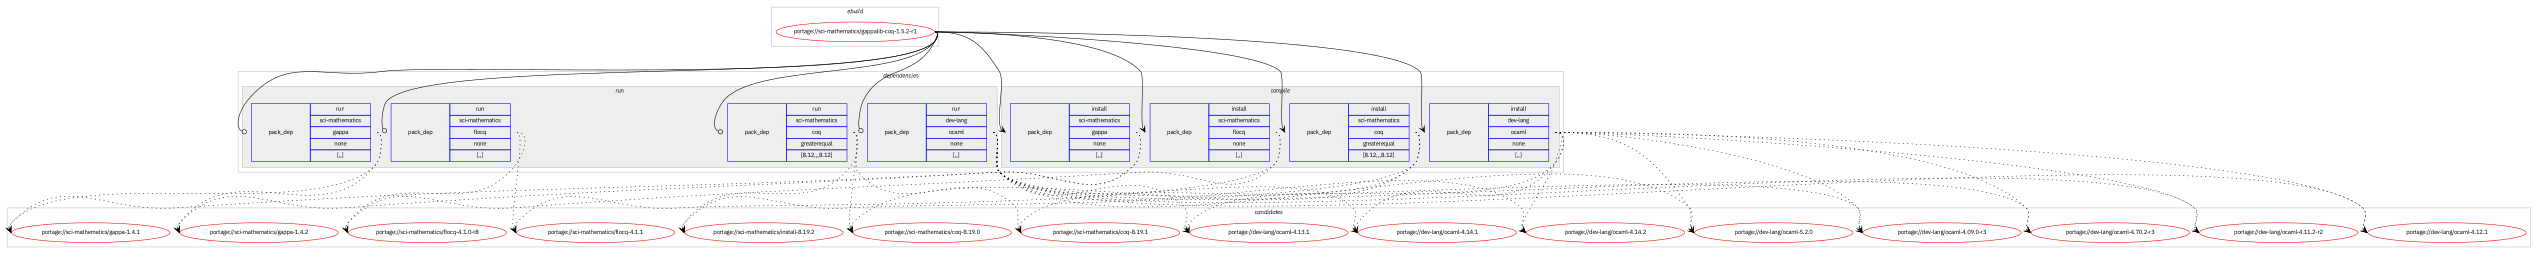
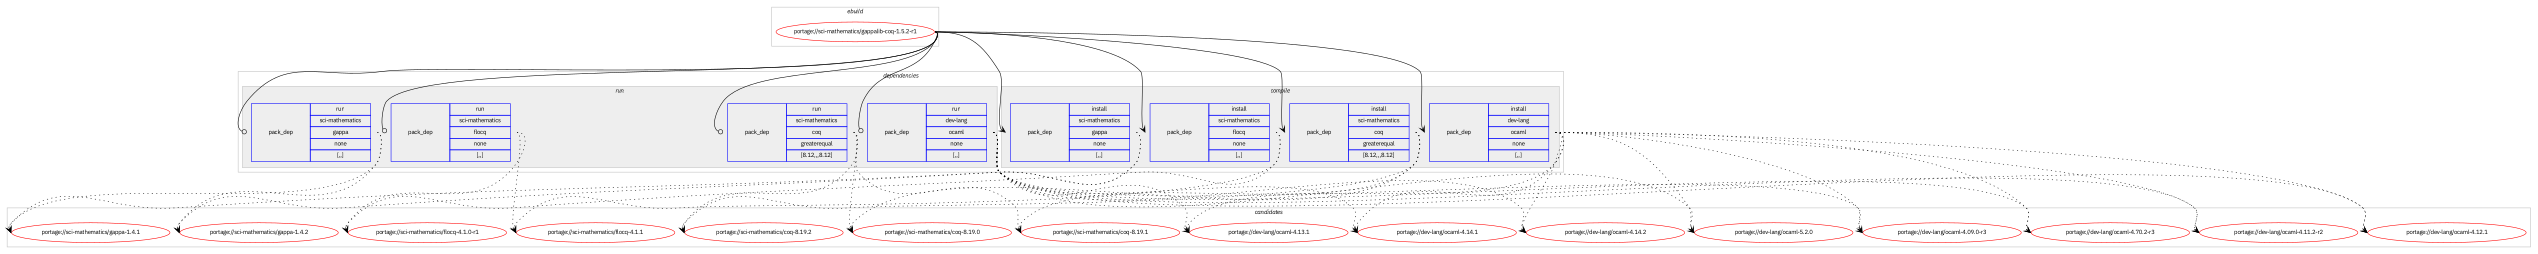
  digraph {
    compound=true
    concentrate=true
    fontname="IBM Plex Sans"
    fontsize=10
    newrank=true
    rankdir=TB
    ranksep=1.5
    node [color=red fontname="IBM Plex Sans" fontsize=10]
    edge [arrowhead=vee fontname="IBM Plex Sans" headport=w style=dotted tailport=e weight=100]
    n1 [label="portage://sci-mathematics/gappalib-coq-1.5.2-r1" width=4]
    n2 [color=blue label=<<TABLE BORDER="0" CELLBORDER="1" CELLSPACING="0" CELLPADDING="4" WIDTH="220"><TR><TD ROWSPAN="6" CELLPADDING="30">pack_dep</TD></TR><TR><TD WIDTH="110">install</TD></TR><TR><TD>dev-lang</TD></TR><TR><TD>ocaml</TD></TR><TR><TD>none</TD></TR><TR><TD>[,,]</TD></TR></TABLE>> shape=none]
    n3 [color=blue label=<<TABLE BORDER="0" CELLBORDER="1" CELLSPACING="0" CELLPADDING="4" WIDTH="220"><TR><TD ROWSPAN="6" CELLPADDING="30">pack_dep</TD></TR><TR><TD WIDTH="110">install</TD></TR><TR><TD>sci-mathematics</TD></TR><TR><TD>coq</TD></TR><TR><TD>greaterequal</TD></TR><TR><TD>[8.12,,,8.12]</TD></TR></TABLE>> shape=none]
    n4 [color=blue label=<<TABLE BORDER="0" CELLBORDER="1" CELLSPACING="0" CELLPADDING="4" WIDTH="220"><TR><TD ROWSPAN="6" CELLPADDING="30">pack_dep</TD></TR><TR><TD WIDTH="110">install</TD></TR><TR><TD>sci-mathematics</TD></TR><TR><TD>flocq</TD></TR><TR><TD>none</TD></TR><TR><TD>[,,]</TD></TR></TABLE>> shape=none]
    n5 [color=blue label=<<TABLE BORDER="0" CELLBORDER="1" CELLSPACING="0" CELLPADDING="4" WIDTH="220"><TR><TD ROWSPAN="6" CELLPADDING="30">pack_dep</TD></TR><TR><TD WIDTH="110">install</TD></TR><TR><TD>sci-mathematics</TD></TR><TR><TD>gappa</TD></TR><TR><TD>none</TD></TR><TR><TD>[,,]</TD></TR></TABLE>> shape=none]
    n6 [color=blue label=<<TABLE BORDER="0" CELLBORDER="1" CELLSPACING="0" CELLPADDING="4" WIDTH="220"><TR><TD ROWSPAN="6" CELLPADDING="30">pack_dep</TD></TR><TR><TD WIDTH="110">run</TD></TR><TR><TD>dev-lang</TD></TR><TR><TD>ocaml</TD></TR><TR><TD>none</TD></TR><TR><TD>[,,]</TD></TR></TABLE>> shape=none]
    n7 [color=blue label=<<TABLE BORDER="0" CELLBORDER="1" CELLSPACING="0" CELLPADDING="4" WIDTH="220"><TR><TD ROWSPAN="6" CELLPADDING="30">pack_dep</TD></TR><TR><TD WIDTH="110">run</TD></TR><TR><TD>sci-mathematics</TD></TR><TR><TD>coq</TD></TR><TR><TD>greaterequal</TD></TR><TR><TD>[8.12,,,8.12]</TD></TR></TABLE>> shape=none]
    n8 [color=blue label=<<TABLE BORDER="0" CELLBORDER="1" CELLSPACING="0" CELLPADDING="4" WIDTH="220"><TR><TD ROWSPAN="6" CELLPADDING="30">pack_dep</TD></TR><TR><TD WIDTH="110">run</TD></TR><TR><TD>sci-mathematics</TD></TR><TR><TD>flocq</TD></TR><TR><TD>none</TD></TR><TR><TD>[,,]</TD></TR></TABLE>> shape=none]
    n9 [color=blue label=<<TABLE BORDER="0" CELLBORDER="1" CELLSPACING="0" CELLPADDING="4" WIDTH="220"><TR><TD ROWSPAN="6" CELLPADDING="30">pack_dep</TD></TR><TR><TD WIDTH="110">run</TD></TR><TR><TD>sci-mathematics</TD></TR><TR><TD>gappa</TD></TR><TR><TD>none</TD></TR><TR><TD>[,,]</TD></TR></TABLE>> shape=none]
    n10 [label="portage://dev-lang/ocaml-5.2.0" width=4]
    n11 [label="portage://dev-lang/ocaml-4.14.2" width=4]
    n12 [label="portage://dev-lang/ocaml-4.14.1" width=4]
    n13 [label="portage://dev-lang/ocaml-4.13.1" width=4]
    n14 [label="portage://dev-lang/ocaml-4.12.1" width=4]
    n15 [label="portage://dev-lang/ocaml-4.11.2-r2" width=4]
    n16 [label="portage://dev-lang/ocaml-4.70.2-r3" width=4]
    n17 [label="portage://dev-lang/ocaml-4.09.0-r3" width=4]
-   n18 [label="portage://sci-mathematics/install-8.19.2" width=4]
+   n18 [label="portage://sci-mathematics/coq-8.19.2" width=4]
    n19 [label="portage://sci-mathematics/coq-8.19.1" width=4]
    n20 [label="portage://sci-mathematics/coq-8.19.0" width=4]
    n21 [label="portage://sci-mathematics/flocq-4.1.1" width=4]
-   n22 [label="portage://sci-mathematics/flocq-4.1.0-r8" width=4]
+   n22 [label="portage://sci-mathematics/flocq-4.1.0-r1" width=4]
    n23 [label="portage://sci-mathematics/gappa-1.4.2" width=4]
    n24 [label="portage://sci-mathematics/gappa-1.4.1" width=4]
    subgraph cluster_1 {
      color=gray
      label=<<i>ebuild</i>>
      n1
    }
    subgraph cluster_2 {
      color=gray
      label=<<i>dependencies</i>>
      subgraph cluster_3 {
        color=gray
        fillcolor="#eeeeee"
        label=<<i>compile</i>>
        style=filled
        subgraph sub_4 {
          color=gray
          fillcolor="#eeeeee"
          label=<<i>compile</i>>
          style=filled
          n2
        }
        subgraph sub_5 {
          color=gray
          fillcolor="#eeeeee"
          label=<<i>compile</i>>
          style=filled
          n3
        }
        subgraph sub_6 {
          color=gray
          fillcolor="#eeeeee"
          label=<<i>compile</i>>
          style=filled
          n4
        }
        subgraph sub_7 {
          color=gray
          fillcolor="#eeeeee"
          label=<<i>compile</i>>
          style=filled
          n5
        }
      }
      subgraph cluster_8 {
        color=gray
        fillcolor="#eeeeee"
        label=<<i>compile and run</i>>
        style=filled
      }
      subgraph cluster_9 {
        color=gray
        fillcolor="#eeeeee"
        label=<<i>run</i>>
        style=filled
        subgraph sub_10 {
          color=gray
          fillcolor="#eeeeee"
          label=<<i>run</i>>
          style=filled
          n6
        }
        subgraph sub_11 {
          color=gray
          fillcolor="#eeeeee"
          label=<<i>run</i>>
          style=filled
          n7
        }
        subgraph sub_12 {
          color=gray
          fillcolor="#eeeeee"
          label=<<i>run</i>>
          style=filled
          n8
        }
        subgraph sub_13 {
          color=gray
          fillcolor="#eeeeee"
          label=<<i>run</i>>
          style=filled
          n9
        }
      }
    }
    subgraph cluster_14 {
      color=gray
      label=<<i>candidates</i>>
      rank=same
      subgraph sub_15 {
        color=black
        label=<<i>candidates</i>>
        nodesep=1
        rank=same
        n10
        n11
        n12
        n13
        n14
        n15
        n16
        n17
      }
      subgraph sub_16 {
        color=black
        label=<<i>candidates</i>>
        nodesep=1
        rank=same
        n18
        n19
        n20
      }
      subgraph sub_17 {
        color=black
        label=<<i>candidates</i>>
        nodesep=1
        rank=same
        n21
        n22
      }
      subgraph sub_18 {
        color=black
        label=<<i>candidates</i>>
        nodesep=1
        rank=same
        n23
        n24
      }
      subgraph sub_19 {
        color=black
        label=<<i>candidates</i>>
        nodesep=1
        rank=same
        n10
        n11
        n12
        n13
        n14
        n15
        n16
        n17
      }
      subgraph sub_20 {
        color=black
        label=<<i>candidates</i>>
        nodesep=1
        rank=same
        n18
        n19
        n20
      }
      subgraph sub_21 {
        color=black
        label=<<i>candidates</i>>
        nodesep=1
        rank=same
        n21
        n22
      }
      subgraph sub_22 {
        color=black
        label=<<i>candidates</i>>
        nodesep=1
        rank=same
        n23
        n24
      }
    }
    n1 -> n2 [style=solid weight=20]
    n1 -> n3 [style=solid weight=20]
    n1 -> n4 [style=solid weight=20]
    n1 -> n5 [style=solid weight=20]
    n1 -> n6 [arrowhead=odot style=solid weight=20]
    n1 -> n7 [arrowhead=odot style=solid weight=20]
    n1 -> n8 [arrowhead=odot style=solid weight=20]
    n1 -> n9 [arrowhead=odot style=solid weight=20]
    n2 -> n10
    n2 -> n11
    n2 -> n12
    n2 -> n13
    n2 -> n14
    n2 -> n15
    n2 -> n16
    n2 -> n17
    n3 -> n18
    n3 -> n19
    n3 -> n20
    n4 -> n21
    n4 -> n22
    n5 -> n23
    n5 -> n24
    n6 -> n10
    n6 -> n11
    n6 -> n12
    n6 -> n13
    n6 -> n14
    n6 -> n15
    n6 -> n16
    n6 -> n17
    n7 -> n18
    n7 -> n19
    n7 -> n20
    n8 -> n21
    n8 -> n22
    n9 -> n23
    n9 -> n24
  }
